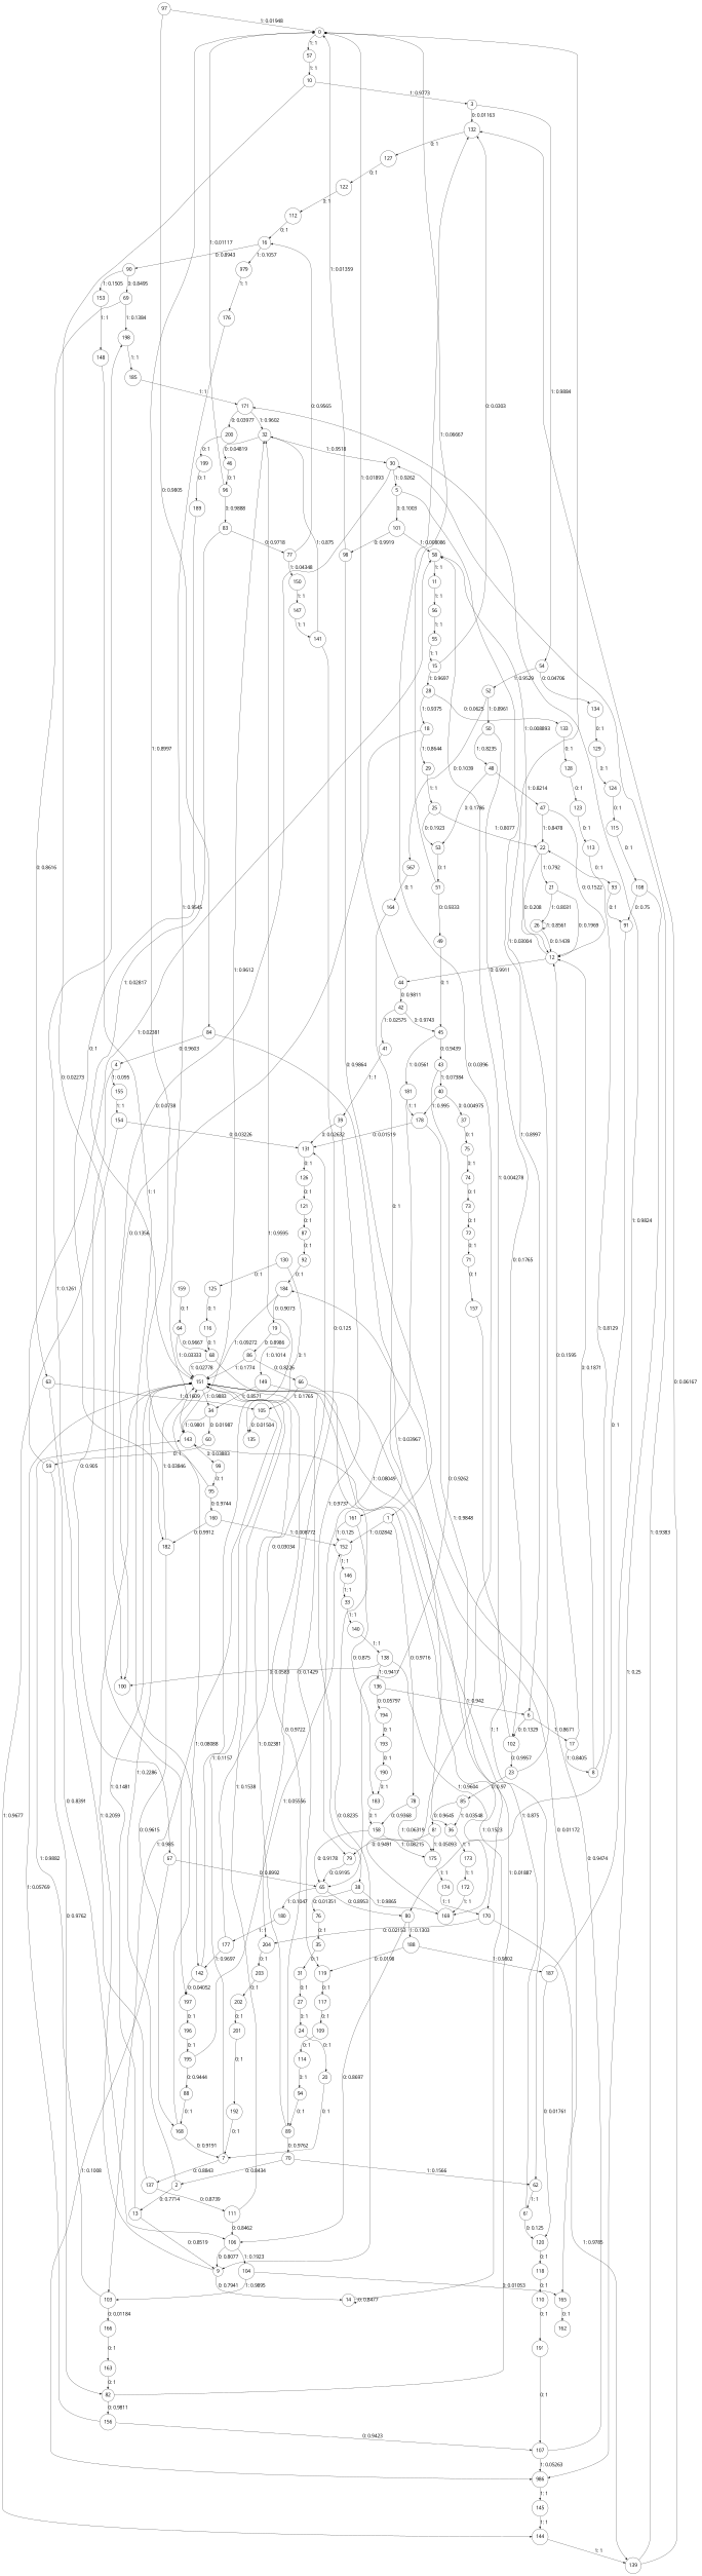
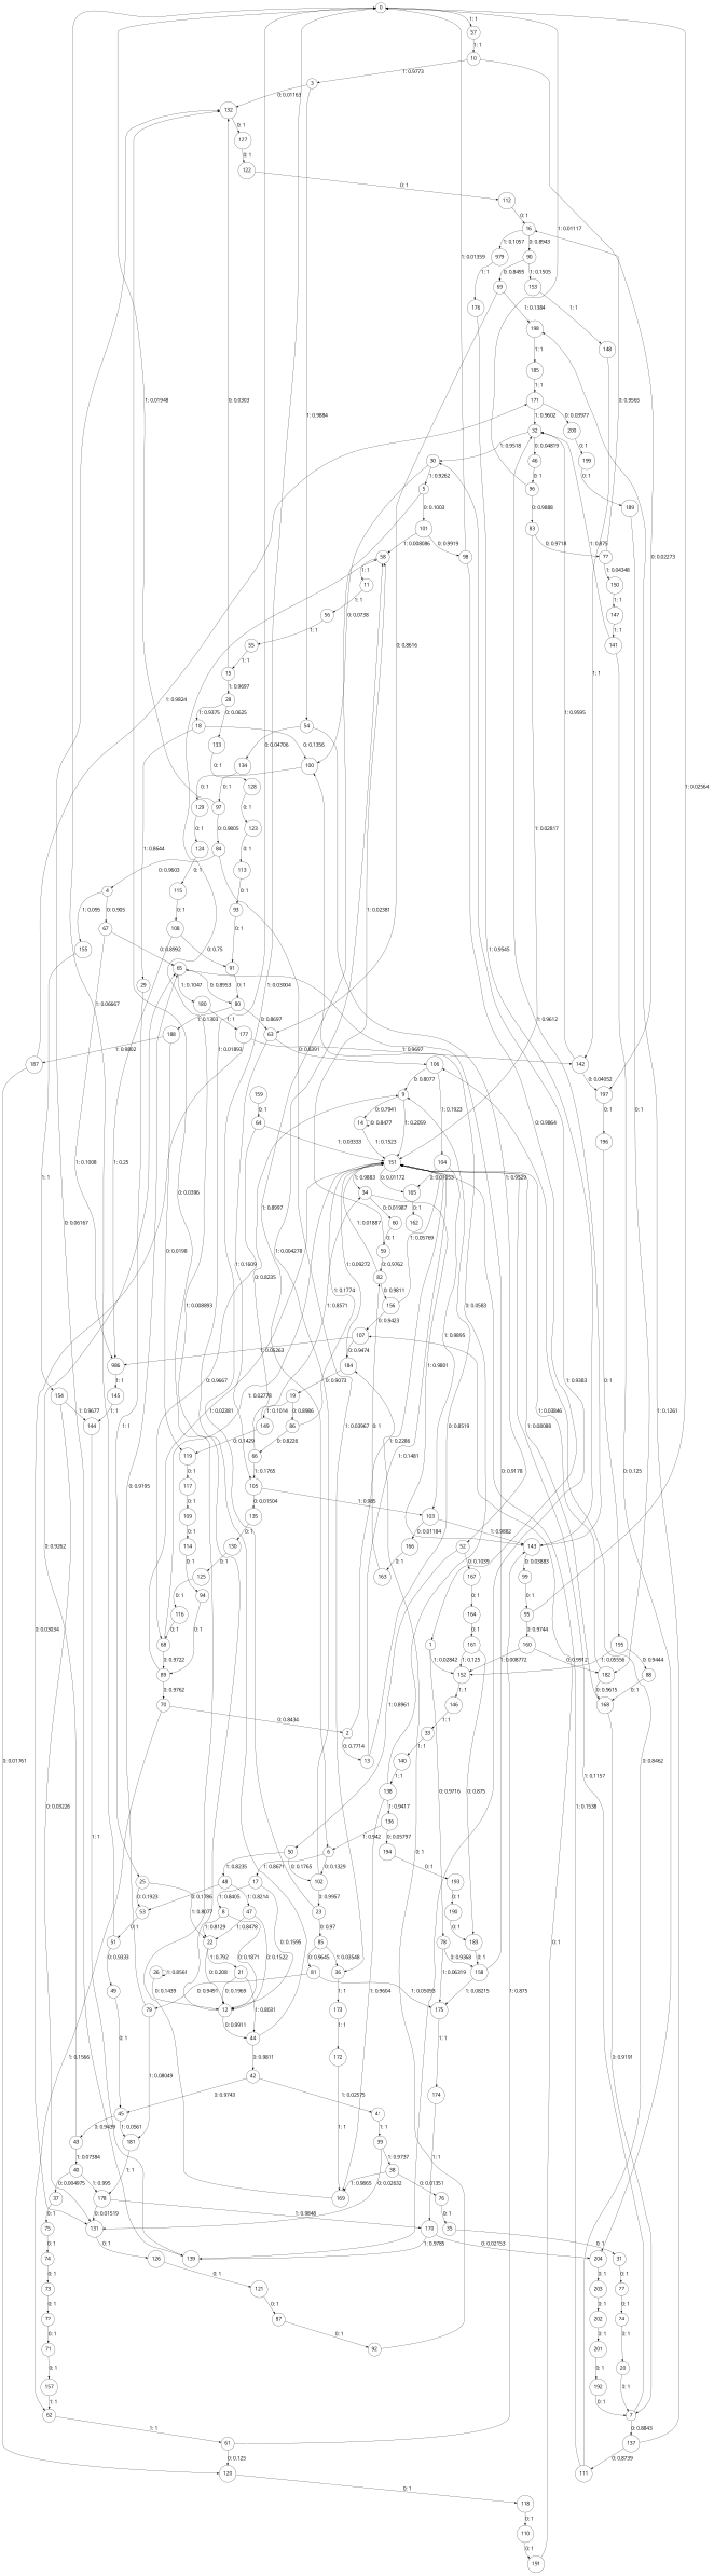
  digraph {
    fontname="Open Sans"
    node [fontname="Open Sans" fontsize=24 shape=circle]
    edge [fontname="Open Sans" fontsize=24]
    0
    57
    10
    3
    197
    1
    78
    152
    158
    175
    146
    65
    174
    33
    2
    13
    151
    9
    34
    165
    14
    60
    143
    162
    132
    54
    127
    52
    134
    122
    50
-   167 [label=567]
+   167
    129
    4
    67
    155
    n37 [label=986]
    154
    80
    180
    145
    131
    144
    5
    101
    6
    58
    98
    102
    17
    11
    23
    8
    12
    85
    22
    44
    7
    137
    198
    111
    185
    106
    21
    42
    26
    196
    195
    56
    55
    15
    41
    45
    28
    18
    133
    100
    29
    128
    16
    90
    n82 [label=979]
    69
    153
    176
    63
    148
    97
    25
    84
    53
    19
    86
    149
    66
    119
    105
    117
    20
    36
    81
    173
    79
    24
    51
    49
    27
    123
    30
    31
    32
    46
    96
    83
    140
    138
    169
    136
    59
    99
    82
    95
    35
    172
    37
    75
    74
    73
    38
    76
    39
    126
    121
    40
    178
    170
    139
    204
    43
    181
    188
    177
    77
    47
    48
    164
    161
    124
    156
    107
    61
    120
    118
    110
    62
    104
    103
    135
    166
    130
    64
    68
    89
    70
    187
    142
    171
    71
    157
    72
    150
    147
    141
    184
    87
    92
    88
    168
    91
    93
    94
    160
    182
    163
    125
    108
    109
    114
    191
    112
    113
    115
    116
    194
    193
    190
    203
    202
    159
    183
    200
    199
    189
    192
    201
    0 -> 57 [label="1: 1        "]
    57 -> 10 [label="1: 1        "]
    10 -> 3 [label="1: 0.9773   "]
    10 -> 197 [label="0: 0.02273  "]
    3 -> 132 [label="0: 0.01163  "]
    3 -> 54 [label="1: 0.9884   "]
    197 -> 196 [label="0: 1        "]
    1 -> 78 [label="0: 0.9716   "]
    1 -> 152 [label="1: 0.02842  "]
    78 -> 158 [label="0: 0.9368   "]
    78 -> 175 [label="1: 0.06319  "]
    152 -> 146 [label="1: 1        "]
    158 -> 175 [label="1: 0.08215  "]
    158 -> 65 [label="0: 0.9178   "]
    175 -> 174 [label="1: 1        "]
    146 -> 33 [label="1: 1        "]
    65 -> 80 [label="0: 0.8953   "]
    65 -> 180 [label="1: 0.1047   "]
    174 -> 170 [label="1: 1        "]
    33 -> 140 [label="1: 1        "]
    2 -> 13 [label="0: 0.7714   "]
    2 -> 151 [label="1: 0.2286   "]
    13 -> 151 [label="1: 0.1481   "]
    13 -> 9 [label="0: 0.8519   "]
    151 -> 34 [label="1: 0.9883   "]
    151 -> 165 [label="0: 0.01172  "]
    9 -> 151 [label="1: 0.2059   "]
    9 -> 14 [label="0: 0.7941   "]
    34 -> 60 [label="0: 0.01987  "]
    34 -> 143 [label="1: 0.9801   "]
    165 -> 162 [label="0: 1        "]
    14 -> 151 [label="1: 0.1523   "]
    14 -> 14 [label="0: 0.8477   "]
    60 -> 59 [label="0: 1        "]
    143 -> 32 [label="1: 0.9612   "]
    143 -> 99 [label="0: 0.03883  "]
    132 -> 127 [label="0: 1        "]
    54 -> 52 [label="1: 0.9529   "]
    54 -> 134 [label="0: 0.04706  "]
    127 -> 122 [label="0: 1        "]
    52 -> 50 [label="1: 0.8961   "]
    52 -> 167 [label="0: 0.1039   "]
    134 -> 129 [label="0: 1        "]
    122 -> 112 [label="0: 1        "]
    50 -> 102 [label="0: 0.1765   "]
    50 -> 48 [label="1: 0.8235   "]
    167 -> 164 [label="0: 1        "]
    129 -> 124 [label="0: 1        "]
    4 -> 67 [label="0: 0.905    "]
    4 -> 155 [label="1: 0.095    "]
    67 -> 65 [label="0: 0.8992   "]
    67 -> n37 [label="1: 0.1008   "]
    155 -> 154 [label="1: 1        "]
    n37 -> 145 [label="1: 1        "]
    154 -> 131 [label="0: 0.03226  "]
    154 -> 144 [label="1: 0.9677   "]
-   80 -> 106 [label="0: 0.8697   "]
+   80 -> 63 [label="0: 0.8697   "]
    80 -> 188 [label="1: 0.1303   "]
    180 -> 177 [label="1: 1        "]
    145 -> 144 [label="1: 1        "]
    131 -> 126 [label="0: 1        "]
    144 -> 139 [label="1: 1        "]
    5 -> 101 [label="0: 0.1003   "]
    5 -> 6 [label="1: 0.8997   "]
    101 -> 58 [label="1: 0.008086  "]
    101 -> 98 [label="0: 0.9919   "]
    6 -> 102 [label="0: 0.1329   "]
    6 -> 17 [label="1: 0.8671   "]
    58 -> 11 [label="1: 1        "]
    98 -> 0 [label="1: 0.01359  "]
    98 -> 1 [label="0: 0.9864   "]
    102 -> 58 [label="1: 0.004278  "]
    102 -> 23 [label="0: 0.9957   "]
    17 -> 8 [label="1: 0.8405   "]
    17 -> 12 [label="0: 0.1595   "]
    11 -> 56 [label="1: 1        "]
    23 -> 0 [label="1: 0.03004  "]
    23 -> 85 [label="0: 0.97     "]
    8 -> 12 [label="0: 0.1871   "]
    8 -> 22 [label="1: 0.8129   "]
    12 -> 58 [label="1: 0.008893  "]
    12 -> 44 [label="0: 0.9911   "]
    85 -> 36 [label="1: 0.03548  "]
    85 -> 81 [label="0: 0.9645   "]
    22 -> 12 [label="0: 0.208    "]
    22 -> 21 [label="1: 0.792    "]
    44 -> 0 [label="1: 0.01893  "]
    44 -> 42 [label="0: 0.9811   "]
    7 -> 151 [label="1: 0.1157   "]
    7 -> 137 [label="0: 0.8843   "]
    137 -> 198 [label="1: 0.1261   "]
    137 -> 111 [label="0: 0.8739   "]
    198 -> 185 [label="1: 1        "]
    111 -> 151 [label="1: 0.1538   "]
    111 -> 106 [label="0: 0.8462   "]
    185 -> 171 [label="1: 1        "]
    106 -> 9 [label="0: 0.8077   "]
    106 -> 104 [label="1: 0.1923   "]
    21 -> 12 [label="0: 0.1969   "]
-   21 -> 26 [label="1: 0.8031   "]
+   21 -> 44 [label="1: 0.8031   "]
    42 -> 41 [label="1: 0.02575  "]
    42 -> 45 [label="0: 0.9743   "]
    26 -> 12 [label="0: 0.1439   "]
    26 -> 26 [label="1: 0.8561   "]
    196 -> 195 [label="0: 1        "]
    195 -> 152 [label="1: 0.05556  "]
    195 -> 88 [label="0: 0.9444   "]
    56 -> 55 [label="1: 1        "]
    55 -> 15 [label="1: 1        "]
    15 -> 132 [label="0: 0.0303   "]
    15 -> 28 [label="1: 0.9697   "]
    41 -> 39 [label="1: 1        "]
    45 -> 43 [label="0: 0.9439   "]
    45 -> 181 [label="1: 0.0561   "]
    28 -> 18 [label="1: 0.9375   "]
    28 -> 133 [label="0: 0.0625   "]
    18 -> 100 [label="0: 0.1356   "]
    18 -> 29 [label="1: 0.8644   "]
    133 -> 128 [label="0: 1        "]
+   100 -> 97 [label="0: 1        "]
    29 -> 25 [label="1: 1        "]
    128 -> 123 [label="0: 1        "]
    16 -> 90 [label="0: 0.8943   "]
    16 -> n82 [label="1: 0.1057   "]
    90 -> 69 [label="0: 0.8495   "]
    90 -> 153 [label="1: 0.1505   "]
    n82 -> 176 [label="1: 1        "]
    69 -> 198 [label="1: 0.1384   "]
    69 -> 63 [label="0: 0.8616   "]
    153 -> 148 [label="1: 1        "]
    176 -> 143 [label="1: 0.9545   "]
    63 -> 106 [label="0: 0.8391   "]
    63 -> 105 [label="1: 0.1609   "]
    148 -> 142 [label="1: 1        "]
    97 -> 0 [label="1: 0.01948  "]
    97 -> 84 [label="0: 0.9805   "]
    25 -> 22 [label="1: 0.8077   "]
    25 -> 53 [label="0: 0.1923   "]
    84 -> 4 [label="0: 0.9603   "]
    84 -> 36 [label="1: 0.03967  "]
    53 -> 51 [label="0: 1        "]
    19 -> 86 [label="0: 0.8986   "]
    19 -> 149 [label="1: 0.1014   "]
    86 -> 151 [label="1: 0.1774   "]
    86 -> 66 [label="0: 0.8226   "]
    149 -> 34 [label="1: 0.8571   "]
    149 -> 119 [label="0: 0.1429   "]
    66 -> 9 [label="0: 0.8235   "]
    66 -> 105 [label="1: 0.1765   "]
    119 -> 117 [label="0: 1        "]
    105 -> 103 [label="1: 0.985    "]
    105 -> 135 [label="0: 0.01504  "]
    117 -> 109 [label="0: 1        "]
    20 -> 7 [label="0: 1        "]
    36 -> 173 [label="1: 1        "]
    81 -> 175 [label="1: 0.05093  "]
    81 -> 79 [label="0: 0.9491   "]
    173 -> 172 [label="1: 1        "]
    79 -> 65 [label="0: 0.9195   "]
-   181 -> 79 [label="1: 0.08049  "]
+   79 -> 181 [label="1: 0.08049  "]
    24 -> 20 [label="0: 1        "]
    51 -> 0 [label="1: 0.06667  "]
    51 -> 49 [label="0: 0.9333   "]
    49 -> 45 [label="0: 1        "]
    27 -> 24 [label="0: 1        "]
    123 -> 113 [label="0: 1        "]
    30 -> 5 [label="1: 0.9262   "]
    30 -> 100 [label="0: 0.0738   "]
    31 -> 27 [label="0: 1        "]
    32 -> 30 [label="1: 0.9518   "]
    32 -> 46 [label="0: 0.04819  "]
    46 -> 96 [label="0: 1        "]
    96 -> 0 [label="1: 0.01117  "]
    96 -> 83 [label="0: 0.9888   "]
    83 -> 151 [label="1: 0.02817  "]
    83 -> 77 [label="0: 0.9718   "]
    140 -> 138 [label="1: 1        "]
    138 -> 100 [label="0: 0.0583   "]
    138 -> 169 [label="1: 0.9604   "]
    138 -> 136 [label="1: 0.9417   "]
    169 -> 132 [label="0: 0.0396   "]
    136 -> 6 [label="1: 0.942    "]
    136 -> 194 [label="0: 0.05797  "]
    59 -> 58 [label="1: 0.02381  "]
    59 -> 82 [label="0: 0.9762   "]
    99 -> 95 [label="0: 1        "]
    82 -> 151 [label="1: 0.01887  "]
    82 -> 156 [label="0: 0.9811   "]
-   95 -> 0 [label="1: 0.8997   "]
+   95 -> 0 [label="1: 0.02564  "]
    95 -> 160 [label="0: 0.9744   "]
    35 -> 31 [label="0: 1        "]
    172 -> 169 [label="1: 1        "]
    37 -> 75 [label="0: 1        "]
    75 -> 74 [label="0: 1        "]
    74 -> 73 [label="0: 1        "]
    73 -> 72 [label="0: 1        "]
    38 -> 169 [label="1: 0.9865   "]
    38 -> 76 [label="0: 0.01351  "]
    76 -> 35 [label="0: 1        "]
    39 -> 131 [label="0: 0.02632  "]
    39 -> 38 [label="1: 0.9737   "]
    126 -> 121 [label="0: 1        "]
    121 -> 87 [label="0: 1        "]
    40 -> 37 [label="0: 0.004975  "]
    40 -> 178 [label="1: 0.995    "]
    178 -> 131 [label="0: 0.01519  "]
    178 -> 170 [label="1: 0.9848   "]
    170 -> 139 [label="1: 0.9785   "]
    170 -> 204 [label="0: 0.02153  "]
    139 -> 132 [label="0: 0.06167  "]
    139 -> 30 [label="1: 0.9383   "]
    204 -> 203 [label="0: 1        "]
    43 -> 65 [label="0: 0.9262   "]
    43 -> 40 [label="1: 0.07384  "]
    181 -> 178 [label="1: 1        "]
    188 -> 119 [label="0: 0.0198   "]
    188 -> 187 [label="1: 0.9802   "]
    177 -> 131 [label="0: 0.03034  "]
    177 -> 142 [label="1: 0.9697   "]
    77 -> 16 [label="0: 0.9565   "]
    77 -> 150 [label="1: 0.04348  "]
    47 -> 12 [label="0: 0.1522   "]
    47 -> 22 [label="1: 0.8478   "]
    48 -> 53 [label="0: 0.1786   "]
    48 -> 47 [label="1: 0.8214   "]
    164 -> 161 [label="0: 1        "]
    161 -> 152 [label="1: 0.125    "]
    161 -> 183 [label="0: 0.875    "]
    124 -> 115 [label="0: 1        "]
    156 -> 151 [label="1: 0.05769  "]
    156 -> 107 [label="0: 0.9423   "]
    107 -> n37 [label="1: 0.05263  "]
    107 -> 184 [label="0: 0.9474   "]
    61 -> 143 [label="1: 0.875    "]
    61 -> 120 [label="0: 0.125    "]
    120 -> 118 [label="0: 1        "]
    118 -> 110 [label="0: 1        "]
    110 -> 191 [label="0: 1        "]
    62 -> 61 [label="1: 1        "]
    104 -> 165 [label="0: 0.01053  "]
    104 -> 103 [label="1: 0.9895   "]
    103 -> 143 [label="1: 0.9882   "]
    103 -> 166 [label="0: 0.01184  "]
-   130 -> 135 [label="0: 1        "]
+   135 -> 130 [label="0: 1        "]
    166 -> 163 [label="0: 1        "]
    130 -> 125 [label="0: 1        "]
    64 -> 151 [label="1: 0.03333  "]
    64 -> 68 [label="0: 0.9667   "]
    68 -> 151 [label="1: 0.02778  "]
    68 -> 89 [label="0: 0.9722   "]
    89 -> 151 [label="1: 0.02381  "]
    89 -> 70 [label="0: 0.9762   "]
    70 -> 2 [label="0: 0.8434   "]
    70 -> 62 [label="1: 0.1566   "]
    187 -> 120 [label="0: 0.01761  "]
    187 -> 171 [label="1: 0.9824   "]
    142 -> 197 [label="0: 0.04052  "]
    142 -> 32 [label="1: 0.9595   "]
    171 -> 32 [label="1: 0.9602   "]
    171 -> 200 [label="0: 0.03977  "]
    71 -> 157 [label="0: 1        "]
    157 -> 62 [label="1: 1        "]
    72 -> 71 [label="0: 1        "]
    150 -> 147 [label="1: 1        "]
    147 -> 141 [label="1: 1        "]
    141 -> 32 [label="1: 0.875    "]
    141 -> 204 [label="0: 0.125    "]
    184 -> 151 [label="1: 0.09272  "]
    184 -> 19 [label="0: 0.9073   "]
    87 -> 92 [label="0: 1        "]
    92 -> 184 [label="0: 1        "]
    88 -> 168 [label="0: 1        "]
    168 -> 151 [label="1: 0.08088  "]
    168 -> 7 [label="0: 0.9191   "]
    91 -> 80 [label="0: 1        "]
    93 -> 91 [label="0: 1        "]
    94 -> 89 [label="0: 1        "]
    160 -> 152 [label="1: 0.008772  "]
    160 -> 182 [label="0: 0.9912   "]
    182 -> 151 [label="1: 0.03846  "]
    182 -> 168 [label="0: 0.9615   "]
    163 -> 82 [label="0: 1        "]
    125 -> 116 [label="0: 1        "]
    108 -> n37 [label="1: 0.25     "]
    108 -> 91 [label="0: 0.75     "]
    109 -> 114 [label="0: 1        "]
    114 -> 94 [label="0: 1        "]
    191 -> 107 [label="0: 1        "]
    112 -> 16 [label="0: 1        "]
    113 -> 93 [label="0: 1        "]
    115 -> 108 [label="0: 1        "]
    116 -> 68 [label="0: 1        "]
    194 -> 193 [label="0: 1        "]
    193 -> 190 [label="0: 1        "]
    190 -> 183 [label="0: 1        "]
    203 -> 202 [label="0: 1        "]
    202 -> 201 [label="0: 1        "]
    159 -> 64 [label="0: 1        "]
    183 -> 158 [label="0: 1        "]
    200 -> 199 [label="0: 1        "]
    199 -> 189 [label="0: 1        "]
    189 -> 182 [label="0: 1        "]
    192 -> 7 [label="0: 1        "]
    201 -> 192 [label="0: 1        "]
  }
